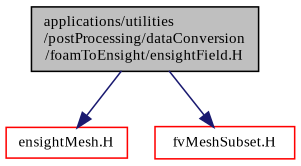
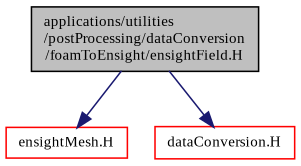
  digraph {
    fontname="Liberation Serif"
    node [color=red fontname="Liberation Serif" fontsize=10 shape=record]
    edge [color=midnightblue fontname="Liberation Serif" fontsize=10 labelfontname=Helvetica labelfontsize=10 style=solid]
    n1 [color=black fillcolor=grey75 fontcolor=black height=0.2 label="applications/utilities\l/postProcessing/dataConversion\l/foamToEnsight/ensightField.H" style=filled width=0.4]
    n2 [height=0.2 label="ensightMesh.H" width=0.4]
-   n3 [height=0.2 label="fvMeshSubset.H" width=0.4]
+   n3 [height=0.2 label="dataConversion.H" width=0.4]
    n1 -> n2
    n1 -> n3
  }
